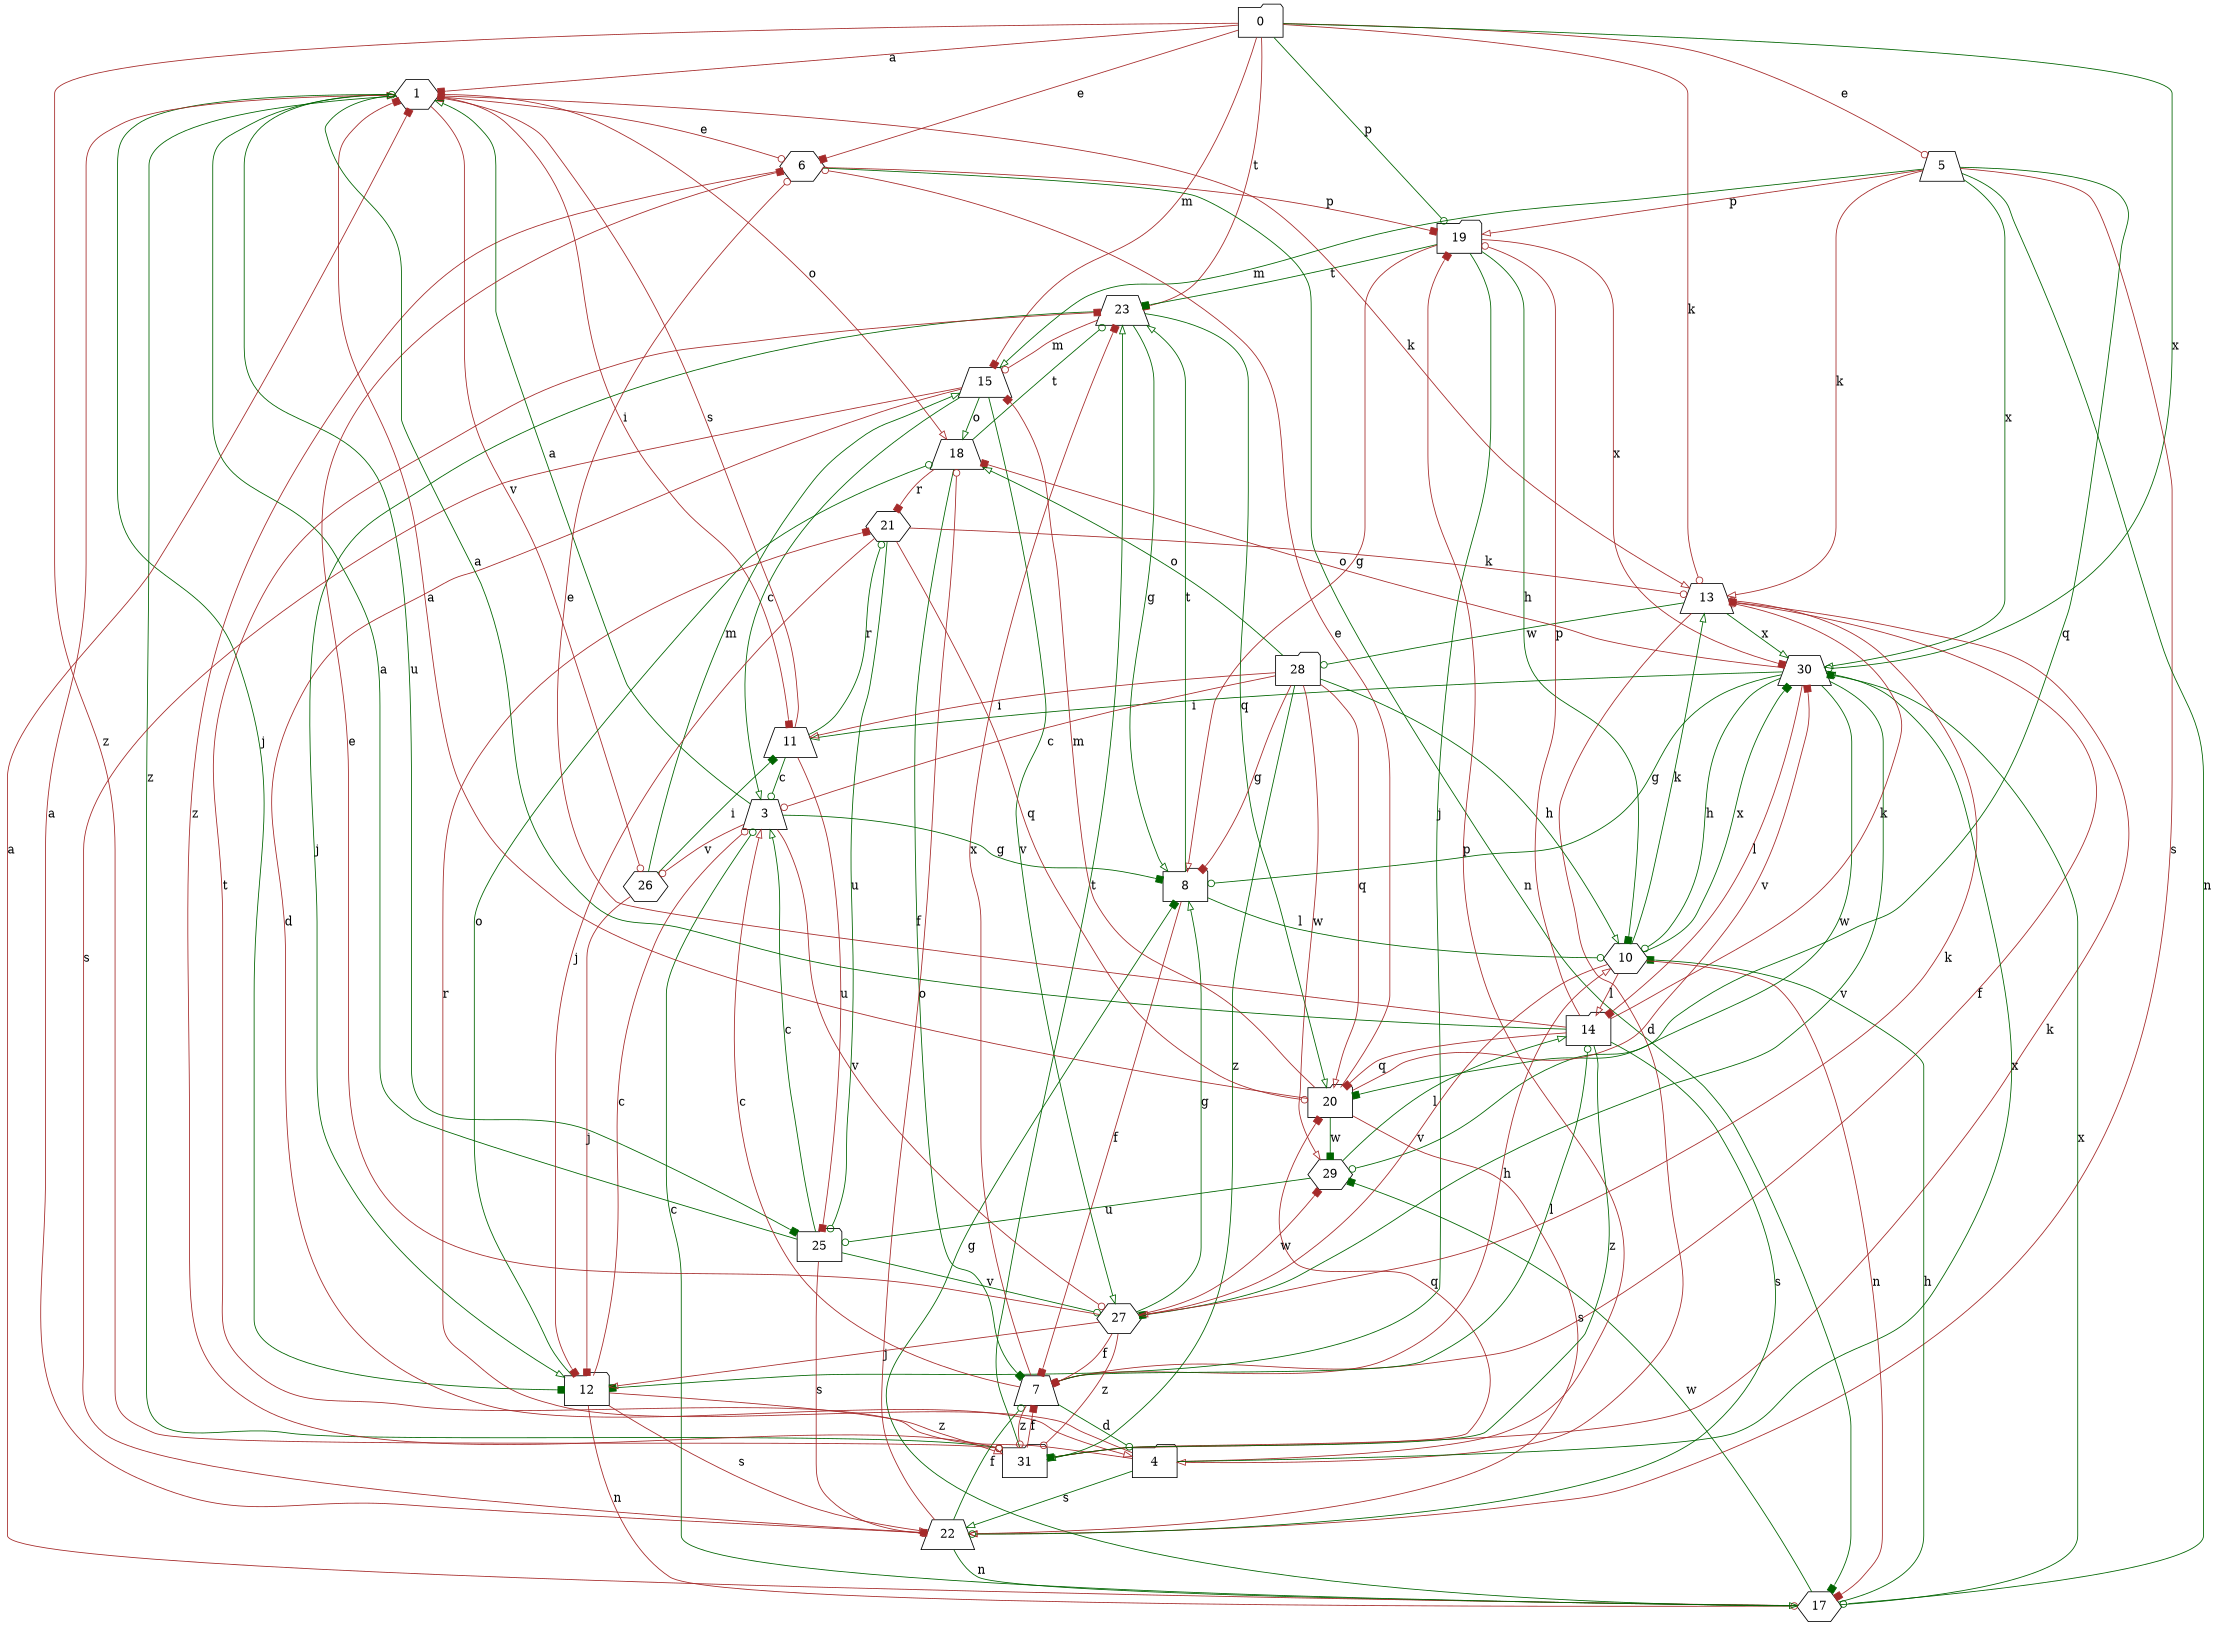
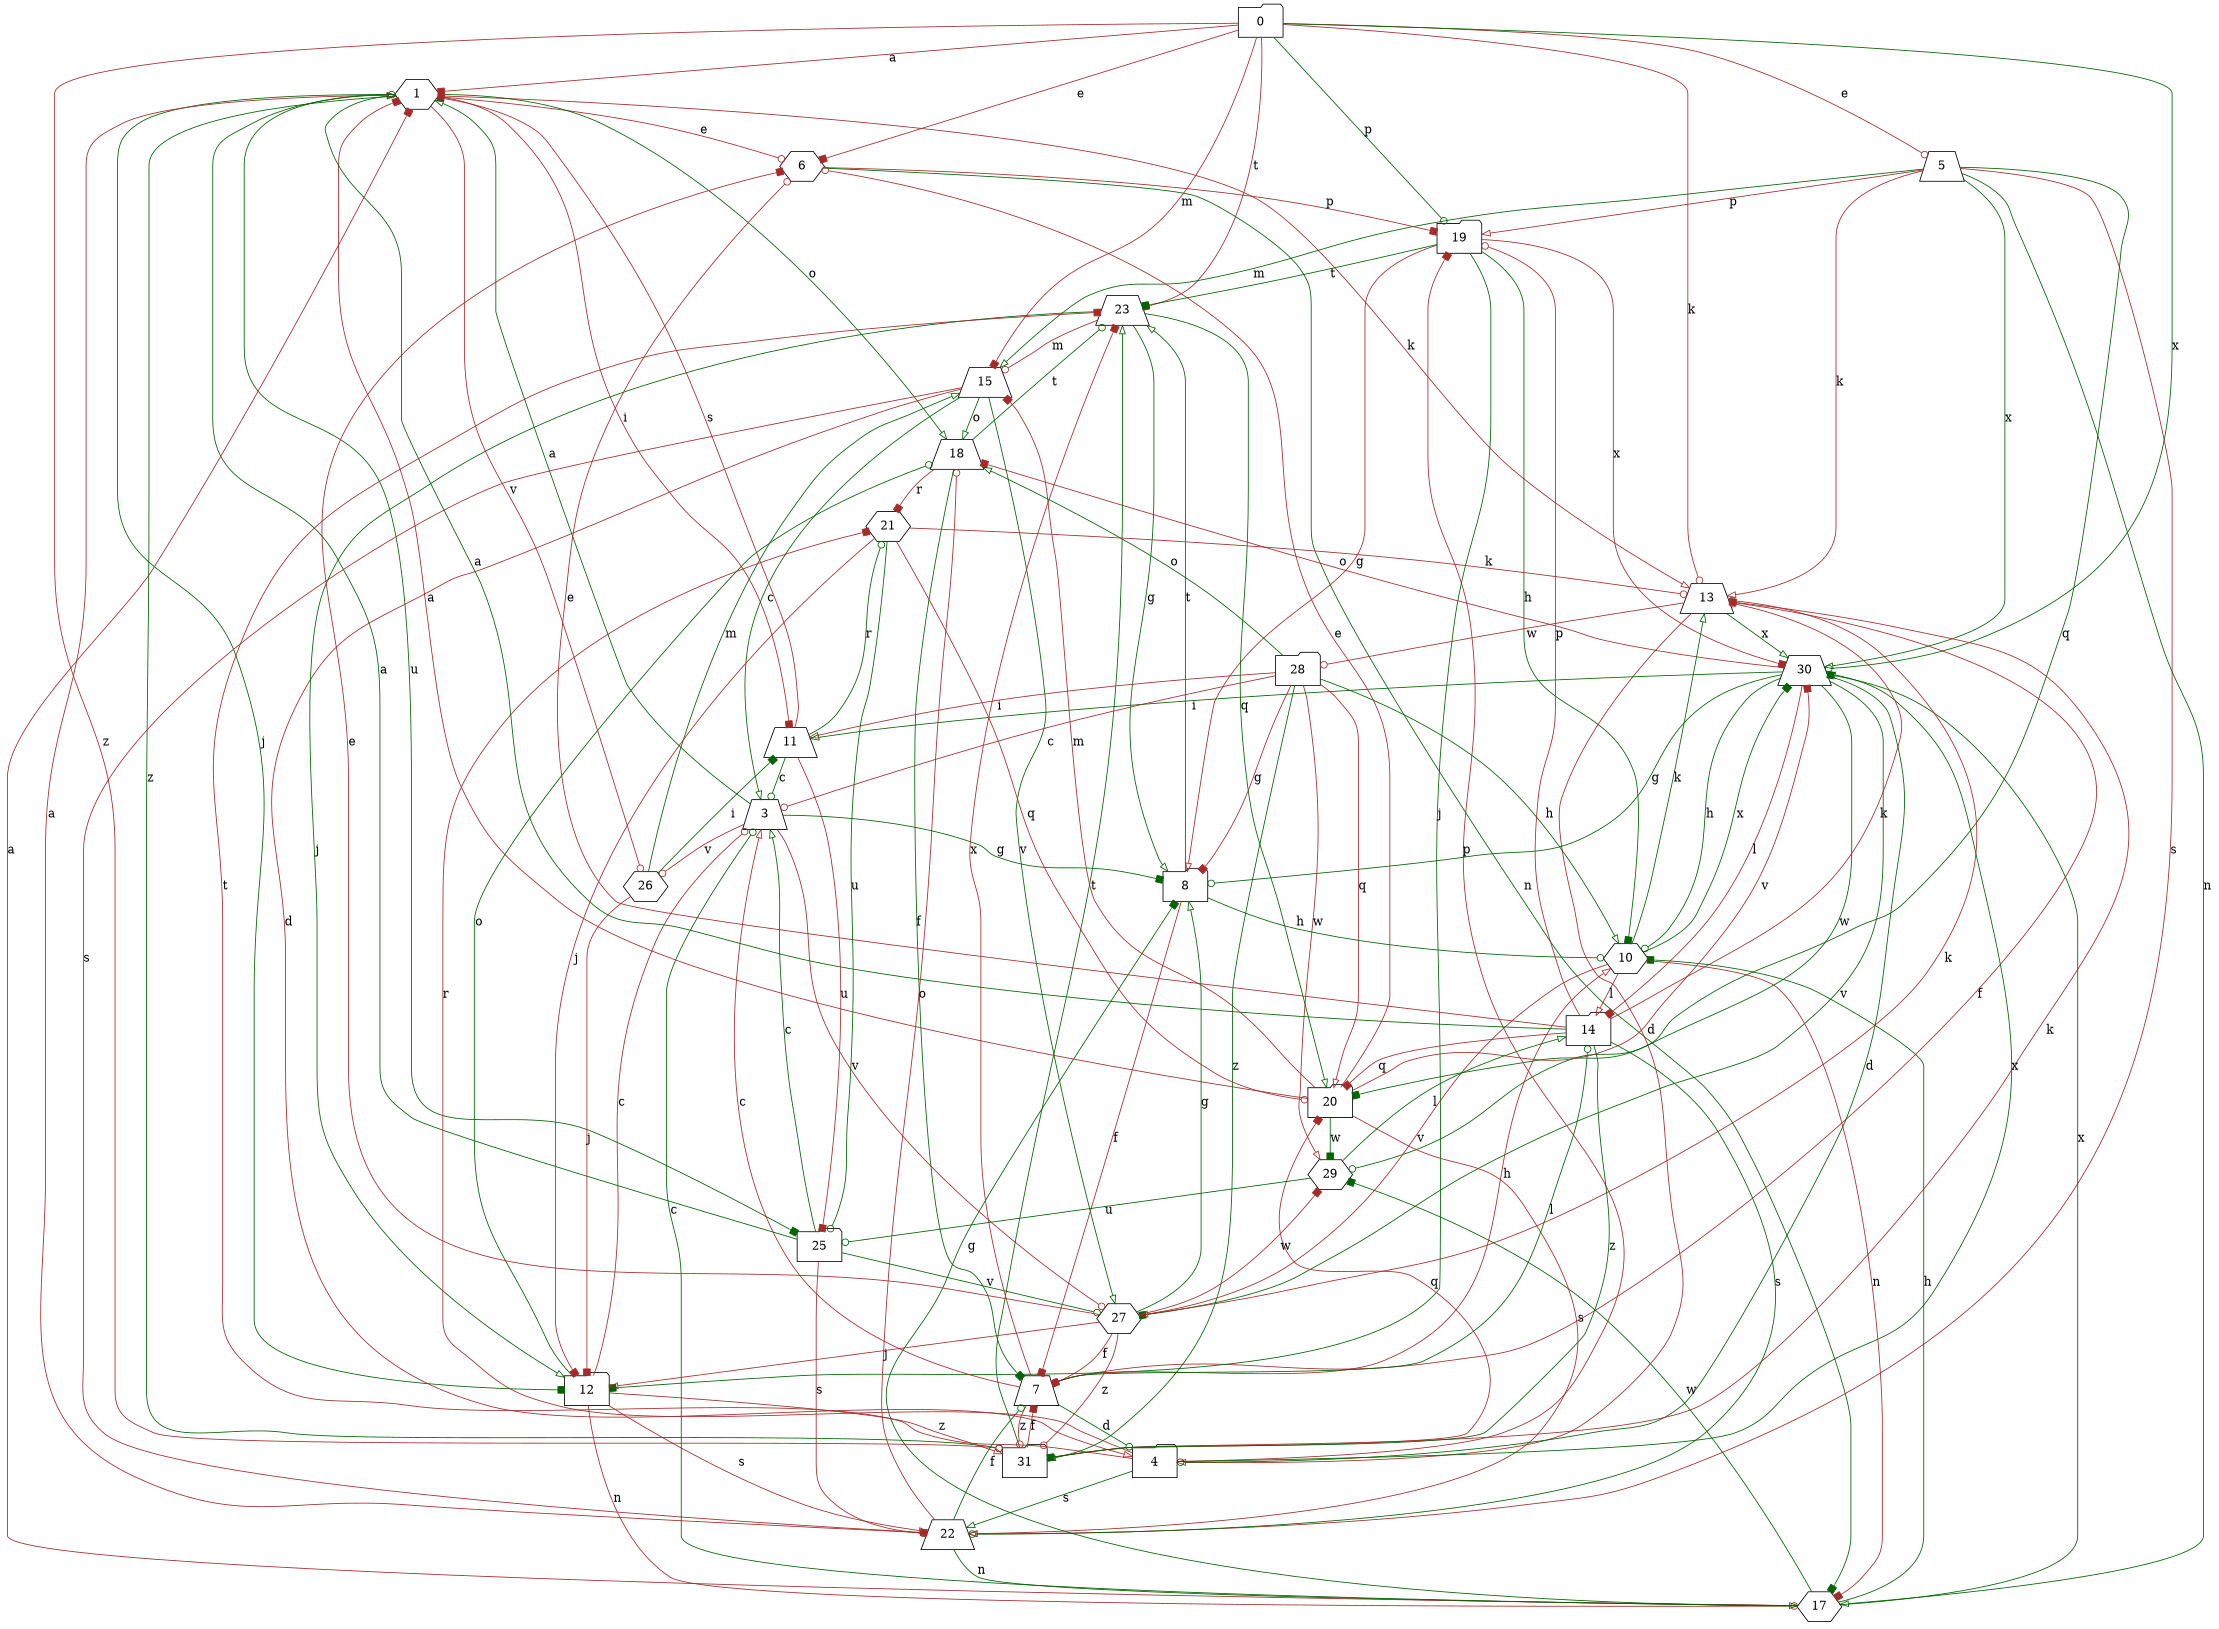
  strict digraph {
    node [shape=folder]
    edge [arrowhead=box color=brown]
    1 [shape=hexagon]
    0
    5 [shape=trapezium]
    6 [shape=hexagon]
    13 [shape=trapezium]
    15 [shape=trapezium]
    19
    23 [shape=trapezium]
    30 [shape=trapezium]
    31
    11 [shape=trapezium]
    12
    18 [shape=trapezium]
    25
    26 [shape=hexagon]
    22 [shape=trapezium]
    17 [shape=hexagon]
    20
    4
    7 [shape=trapezium]
    28
    3 [shape=trapezium]
    27 [shape=hexagon]
    8
    10 [shape=hexagon]
    14
    29 [shape=hexagon]
    21 [shape=hexagon]
    1 -> 6 [arrowhead=odot label=e]
    1 -> 13 [arrowhead=onormal label=k]
    1 -> 31 [arrowhead=odot color=darkgreen label=z]
    1 -> 11 [label=i]
    1 -> 12 [color=darkgreen label=j]
-   1 -> 18 [arrowhead=onormal label=o]
+   1 -> 18 [arrowhead=onormal color=darkgreen label=o]
    1 -> 25 [color=darkgreen label=u]
    1 -> 26 [arrowhead=odot label=v]
    0 -> 1 [label=a]
    0 -> 5 [arrowhead=odot label=e]
    0 -> 6 [label=e]
    0 -> 13 [arrowhead=odot label=k]
    0 -> 15 [label=m]
    0 -> 19 [arrowhead=odot color=darkgreen label=p]
    0 -> 23 [label=t]
    0 -> 30 [arrowhead=odot color=darkgreen label=x]
    0 -> 31 [arrowhead=odot label=z]
    5 -> 13 [arrowhead=onormal label=k]
    5 -> 15 [arrowhead=onormal color=darkgreen label=m]
    5 -> 19 [arrowhead=onormal label=p]
    5 -> 30 [arrowhead=onormal color=darkgreen label=x]
    5 -> 22 [arrowhead=onormal label=s]
-   5 -> 17 [arrowhead=odot color=darkgreen label=n]
+   5 -> 17 [arrowhead=onormal color=darkgreen label=n]
    5 -> 20 [color=darkgreen label=q]
    6 -> 19 [label=p]
-   6 -> 31 [arrowhead=odot label=z]
    6 -> 17 [color=darkgreen label=n]
    13 -> 30 [arrowhead=onormal color=darkgreen label=x]
    13 -> 4 [arrowhead=onormal label=d]
    13 -> 7 [arrowhead=odot label=f]
-   13 -> 28 [arrowhead=odot color=darkgreen label=w]
+   13 -> 28 [arrowhead=odot label=w]
    15 -> 18 [arrowhead=onormal color=darkgreen label=o]
    15 -> 22 [label=s]
    15 -> 4 [arrowhead=onormal label=d]
    15 -> 3 [arrowhead=onormal color=darkgreen label=c]
    15 -> 27 [arrowhead=onormal color=darkgreen label=v]
    19 -> 23 [color=darkgreen label=t]
    19 -> 30 [label=x]
    19 -> 12 [color=darkgreen label=j]
    19 -> 8 [arrowhead=onormal label=g]
    19 -> 10 [color=darkgreen label=h]
    23 -> 15 [arrowhead=odot label=m]
    23 -> 12 [arrowhead=onormal color=darkgreen label=j]
    23 -> 20 [arrowhead=onormal color=darkgreen label=q]
    23 -> 8 [arrowhead=onormal color=darkgreen label=g]
    30 -> 11 [arrowhead=onormal color=darkgreen label=i]
    30 -> 18 [label=o]
+   30 -> 4 [arrowhead=odot color=darkgreen label=d]
    30 -> 27 [color=darkgreen label=v]
    30 -> 8 [arrowhead=odot color=darkgreen label=g]
    30 -> 10 [arrowhead=odot color=darkgreen label=h]
    30 -> 14 [label=l]
    30 -> 29 [arrowhead=odot color=darkgreen label=w]
    31 -> 13 [label=k]
    31 -> 23 [arrowhead=onormal color=darkgreen label=t]
    31 -> 20 [label=q]
    31 -> 7 [label=f]
    11 -> 1 [label=s]
    11 -> 25 [label=u]
    11 -> 3 [arrowhead=odot color=darkgreen label=c]
    11 -> 21 [arrowhead=odot color=darkgreen label=r]
    12 -> 31 [arrowhead=onormal label=z]
    12 -> 18 [arrowhead=odot color=darkgreen label=o]
    12 -> 22 [arrowhead=onormal label=s]
    12 -> 17 [arrowhead=odot label=n]
    12 -> 3 [arrowhead=odot label=c]
    18 -> 23 [arrowhead=odot color=darkgreen label=t]
    18 -> 7 [color=darkgreen label=f]
    18 -> 21 [label=r]
    25 -> 1 [arrowhead=odot color=darkgreen label=a]
    25 -> 22 [arrowhead=odot label=s]
    25 -> 3 [arrowhead=onormal color=darkgreen label=c]
    25 -> 27 [arrowhead=odot color=darkgreen label=v]
    26 -> 15 [arrowhead=onormal color=darkgreen label=m]
    26 -> 11 [color=darkgreen label=i]
    26 -> 12 [label=j]
    22 -> 1 [arrowhead=onormal label=a]
    22 -> 18 [arrowhead=odot label=o]
    22 -> 17 [arrowhead=onormal color=darkgreen label=n]
    22 -> 7 [arrowhead=odot color=darkgreen label=f]
    17 -> 1 [label=a]
    17 -> 30 [color=darkgreen label=x]
    17 -> 3 [arrowhead=odot color=darkgreen label=c]
    17 -> 8 [color=darkgreen label=g]
    17 -> 10 [color=darkgreen label=h]
    17 -> 29 [color=darkgreen label=w]
    20 -> 1 [label=a]
    20 -> 6 [arrowhead=odot label=e]
    20 -> 15 [label=m]
    20 -> 30 [label=v]
    20 -> 22 [arrowhead=onormal label=s]
    20 -> 29 [color=darkgreen label=w]
    4 -> 19 [label=p]
    4 -> 23 [label=t]
    4 -> 30 [arrowhead=onormal color=darkgreen label=x]
    4 -> 22 [arrowhead=onormal color=darkgreen label=s]
    4 -> 21 [label=r]
    7 -> 23 [label=x]
    7 -> 31 [arrowhead=odot label=z]
    7 -> 4 [arrowhead=odot color=darkgreen label=d]
    7 -> 3 [arrowhead=onormal label=c]
    7 -> 10 [arrowhead=onormal label=h]
    7 -> 14 [arrowhead=odot color=darkgreen label=l]
    28 -> 31 [arrowhead=onormal color=darkgreen label=z]
    28 -> 11 [arrowhead=onormal label=i]
    28 -> 18 [arrowhead=onormal color=darkgreen label=o]
    28 -> 20 [arrowhead=onormal label=q]
    28 -> 3 [arrowhead=odot label=c]
    28 -> 8 [label=g]
    28 -> 10 [arrowhead=onormal color=darkgreen label=h]
    28 -> 29 [arrowhead=onormal label=w]
    3 -> 1 [arrowhead=onormal color=darkgreen label=a]
    3 -> 26 [arrowhead=odot label=v]
    3 -> 27 [arrowhead=odot label=v]
    3 -> 8 [color=darkgreen label=g]
    27 -> 6 [label=e]
    27 -> 13 [arrowhead=odot label=k]
    27 -> 31 [arrowhead=odot label=z]
    27 -> 12 [arrowhead=onormal label=j]
    27 -> 7 [label=f]
    27 -> 8 [arrowhead=onormal color=darkgreen label=g]
    27 -> 29 [label=w]
    8 -> 23 [arrowhead=onormal color=darkgreen label=t]
    8 -> 7 [label=f]
-   8 -> 10 [arrowhead=odot color=darkgreen label=l]
+   8 -> 10 [arrowhead=odot color=darkgreen label=h]
    10 -> 13 [arrowhead=onormal color=darkgreen label=k]
    10 -> 30 [color=darkgreen label=x]
    10 -> 17 [label=n]
    10 -> 27 [arrowhead=onormal label=v]
    10 -> 14 [arrowhead=onormal label=l]
    14 -> 1 [arrowhead=onormal color=darkgreen label=a]
    14 -> 6 [arrowhead=odot label=e]
    14 -> 13 [arrowhead=odot label=k]
    14 -> 19 [arrowhead=odot label=p]
    14 -> 31 [color=darkgreen label=z]
    14 -> 22 [arrowhead=odot color=darkgreen label=s]
    14 -> 20 [label=q]
    29 -> 25 [arrowhead=odot color=darkgreen label=u]
    29 -> 14 [arrowhead=onormal color=darkgreen label=l]
    21 -> 13 [arrowhead=odot label=k]
    21 -> 12 [label=j]
    21 -> 25 [arrowhead=odot color=darkgreen label=u]
    21 -> 20 [arrowhead=odot label=q]
  }
